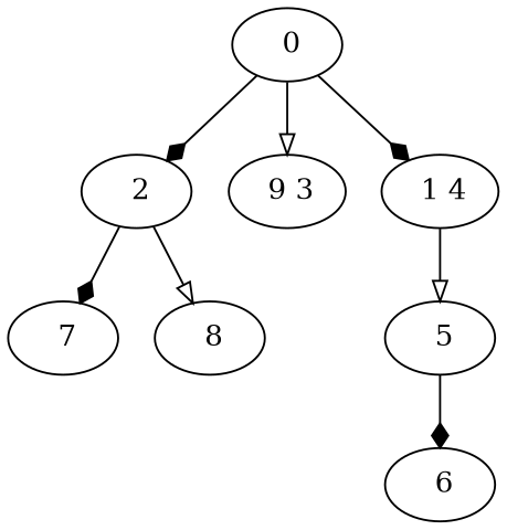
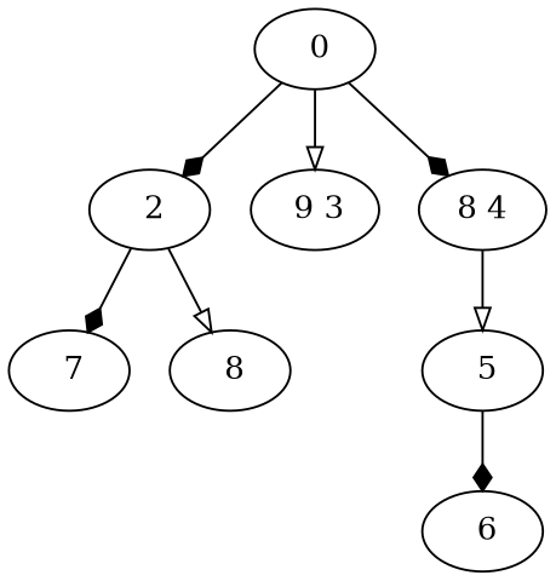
  digraph {
    edge [arrowhead=diamond]
    " 0"
    " 2"
    " 9 3"
-   " 1 4"
+   " 1 4" [label="8 4"]
    " 7"
    " 8"
    " 5"
    " 6"
    " 0" -> " 2"
    " 0" -> " 9 3" [arrowhead=onormal]
    " 0" -> " 1 4"
    " 2" -> " 7"
    " 2" -> " 8" [arrowhead=onormal]
    " 1 4" -> " 5" [arrowhead=onormal]
    " 5" -> " 6"
  }
